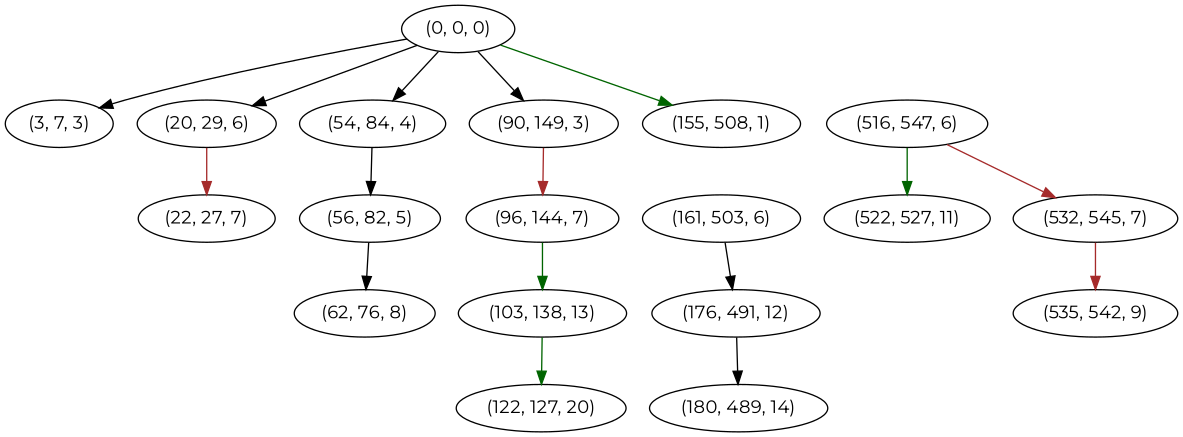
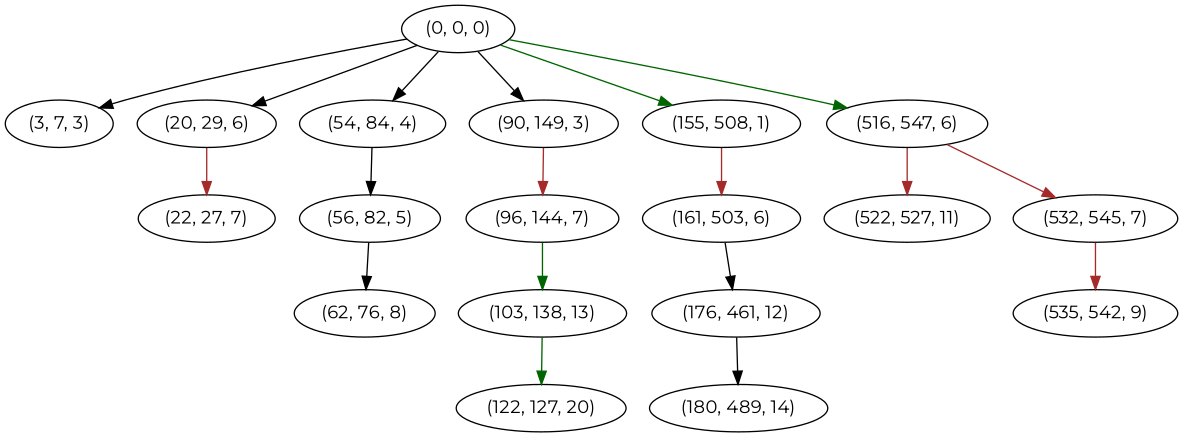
  digraph {
    fontname=Montserrat
    node [fontname=Montserrat]
    edge [color=black fontname=Montserrat]
    "(0, 0, 0)"
    "(3, 7, 3)"
    "(20, 29, 6)"
    "(54, 84, 4)"
    "(90, 149, 3)"
    "(155, 508, 1)"
    "(516, 547, 6)"
    "(22, 27, 7)"
    "(56, 82, 5)"
    "(96, 144, 7)"
    "(161, 503, 6)"
    "(522, 527, 11)"
    "(532, 545, 7)"
    "(62, 76, 8)"
    "(103, 138, 13)"
    "(122, 127, 20)"
-   "(176, 491, 12)"
+   "(176, 491, 12)" [label="(176, 461, 12)"]
    "(180, 489, 14)"
    "(535, 542, 9)"
    "(0, 0, 0)" -> "(3, 7, 3)"
    "(0, 0, 0)" -> "(20, 29, 6)"
    "(0, 0, 0)" -> "(54, 84, 4)"
    "(0, 0, 0)" -> "(90, 149, 3)"
    "(0, 0, 0)" -> "(155, 508, 1)" [color=darkgreen]
+   "(0, 0, 0)" -> "(516, 547, 6)" [color=darkgreen]
    "(20, 29, 6)" -> "(22, 27, 7)" [color=brown]
    "(54, 84, 4)" -> "(56, 82, 5)"
    "(90, 149, 3)" -> "(96, 144, 7)" [color=brown]
-   "(516, 547, 6)" -> "(522, 527, 11)" [color=darkgreen]
+   "(155, 508, 1)" -> "(161, 503, 6)" [color=brown]
+   "(516, 547, 6)" -> "(522, 527, 11)" [color=brown]
    "(516, 547, 6)" -> "(532, 545, 7)" [color=brown]
    "(56, 82, 5)" -> "(62, 76, 8)"
    "(96, 144, 7)" -> "(103, 138, 13)" [color=darkgreen]
    "(161, 503, 6)" -> "(176, 491, 12)"
    "(532, 545, 7)" -> "(535, 542, 9)" [color=brown]
    "(103, 138, 13)" -> "(122, 127, 20)" [color=darkgreen]
    "(176, 491, 12)" -> "(180, 489, 14)"
  }
